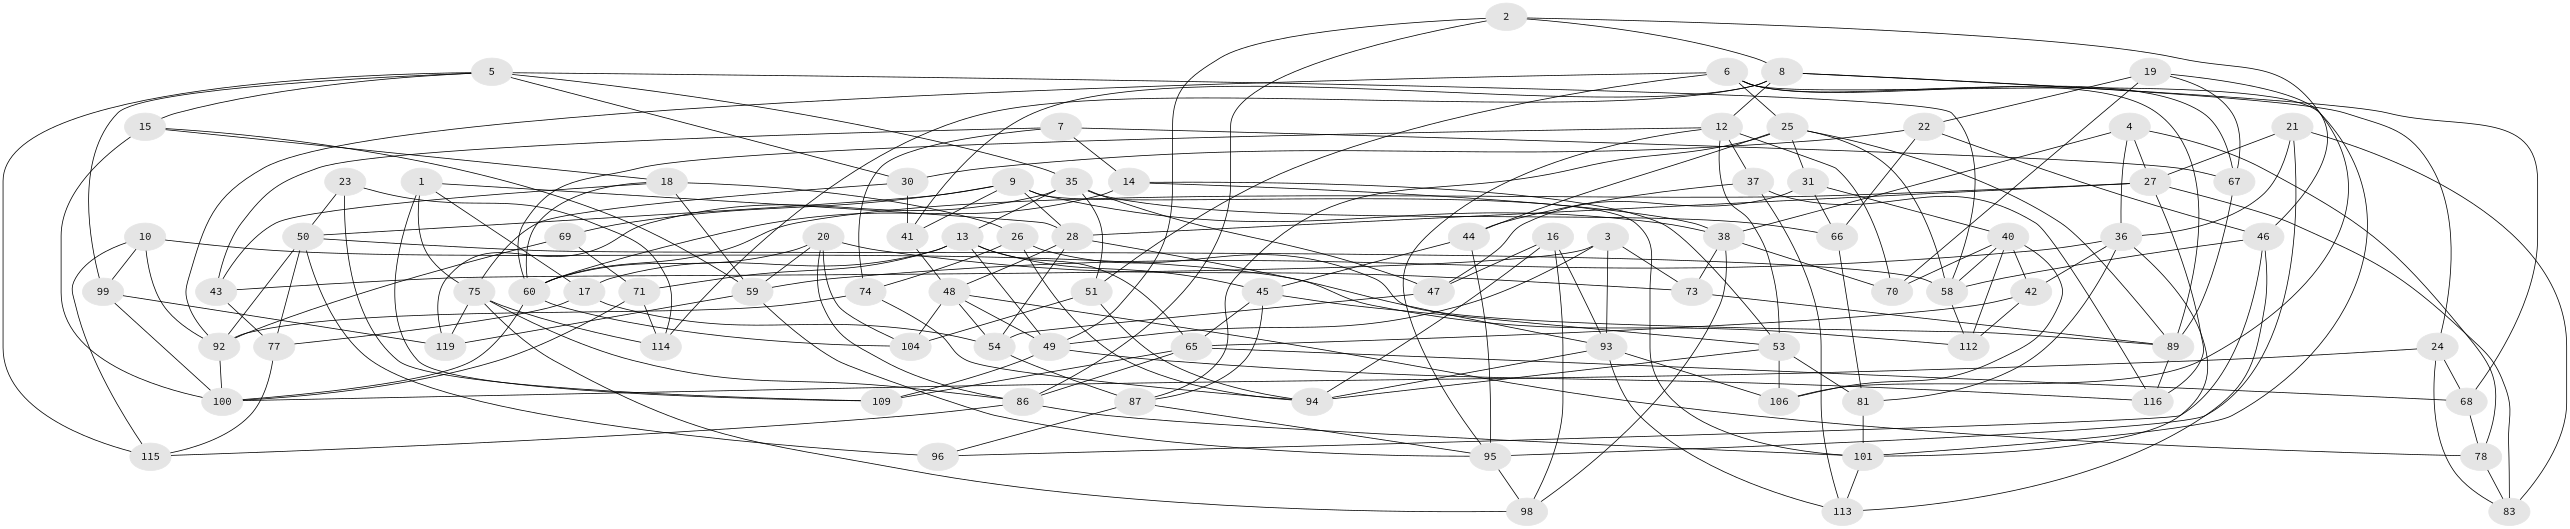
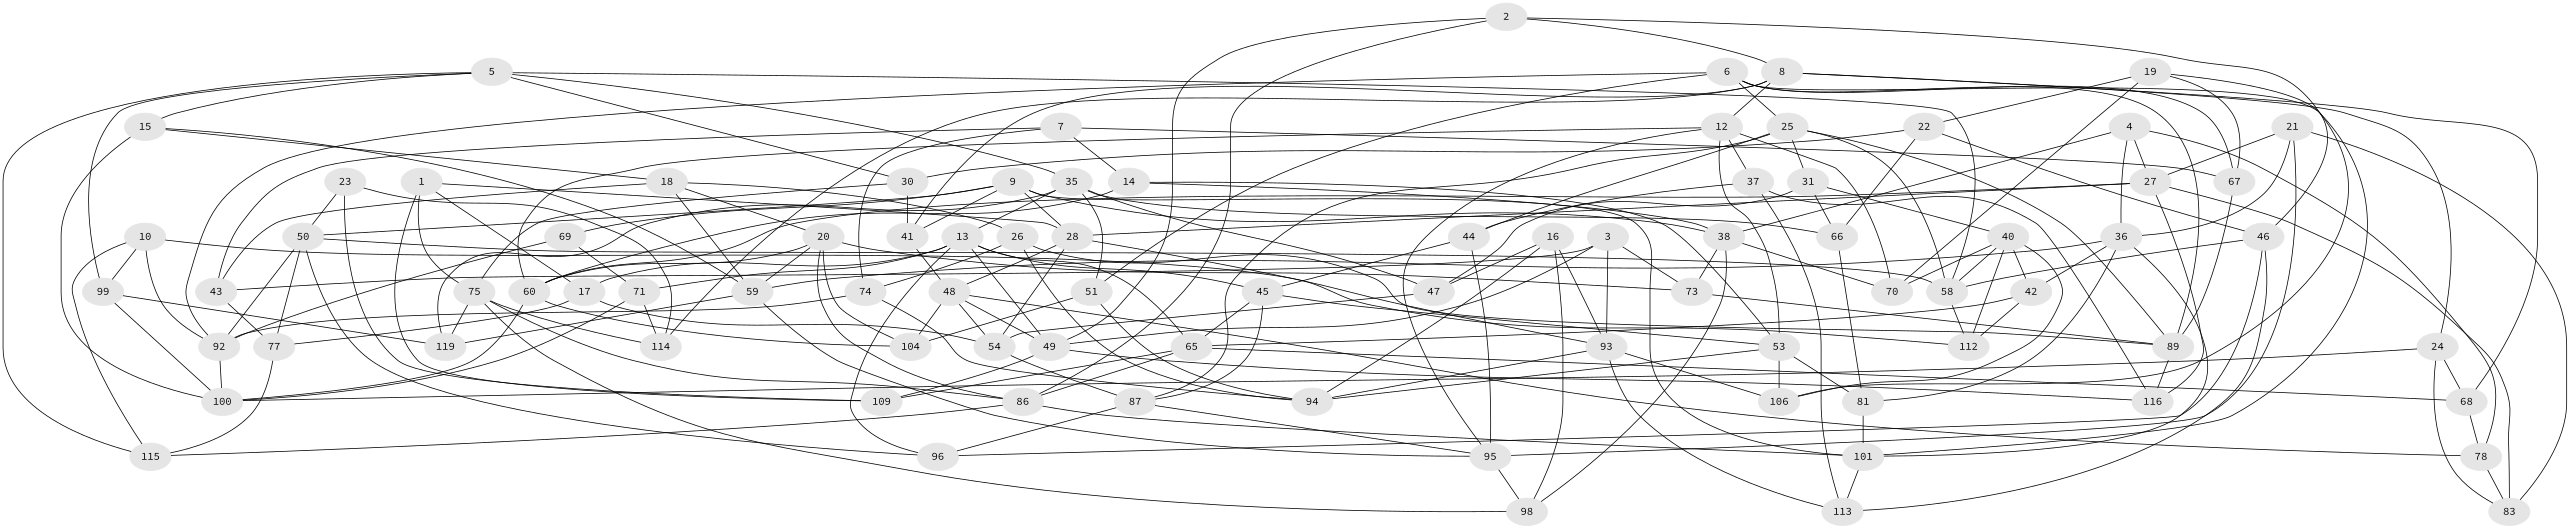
  graph {
    fontname="Source Code Pro"
    node [color=gray90 fontname="Source Code Pro" style=filled]
    edge [fontname="Source Code Pro"]
    1
    17
    28 [super="+56"]
    75 [super="+88"]
    109
    54 [super="+82"]
    77
    93 [super="+111"]
    48 [super="+72"]
    86 [super="+90"]
    114
    98
    119
    8 [super="+11"]
    12 [super="+29"]
    24
    41
    68
    2
    46 [super="+84"]
    49 [super="+61"]
    58 [super="+80"]
    96
    113
    116
    115
    101 [super="+103"]
    3
    43
    73
    89 [super="+117"]
    94 [super="+107"]
    106
    27 [super="+52"]
    60 [super="+63"]
    83
    4
    36 [super="+55"]
    38 [super="+85"]
    78
    59 [super="+102"]
    42
    81
    70
    5 [super="+105"]
    15
    30 [super="+32"]
    35 [super="+39"]
    99
    18 [super="+108"]
    100 [super="+120"]
    51
    13 [super="+64"]
    47
    66
    112
    6 [super="+34"]
    25 [super="+118"]
    67
    92 [super="+121"]
    31
    44
    87 [super="+110"]
    104
    7
    14
    74
    53 [super="+62"]
    37
    95 [super="+97"]
    9 [super="+33"]
    50 [super="+57"]
    69
    71
    10
    45 [super="+79"]
    65 [super="+122"]
    20 [super="+91"]
    26
    16
    19
    22
    21
    23
    40 [super="+76"]
    1 -- 17
    1 -- 28
    1 -- 75
    1 -- 109
    17 -- 54
    17 -- 77
    28 -- 54
    28 -- 93
    28 -- 48
    75 -- 86
    75 -- 114
    75 -- 98
    75 -- 119
    54 -- 87 [weight=2]
    77 -- 115
    93 -- 113
    93 -- 94
    93 -- 106
    48 -- 54
    48 -- 49
    48 -- 78
    48 -- 104
    86 -- 115
    86 -- 101
    8 -- 114
    8 -- 12
    8 -- 24
    8 -- 41
    8 -- 68
    12 -- 60
    12 -- 70
    12 -- 53
    12 -- 37
    12 -- 95
    24 -- 68
    24 -- 83
    24 -- 100
    41 -- 48
    68 -- 78
    2 -- 86
    2 -- 8
    2 -- 46
    2 -- 49
    46 -- 58
    46 -- 96
    46 -- 113
    49 -- 109
    49 -- 116
    58 -- 112
    101 -- 113
    3 -- 93
    3 -- 49
    3 -- 43
    3 -- 73
    43 -- 77
    73 -- 89
    89 -- 116
    27 -- 28
    27 -- 116
    27 -- 60
    27 -- 83
    60 -- 100
    60 -- 104
    4 -- 27
    4 -- 36
    4 -- 38
    4 -- 78
    36 -- 101
    36 -- 59
    36 -- 42
    36 -- 81
    38 -- 98
    38 -- 73
    38 -- 70
    78 -- 83
    59 -- 119
    59 -- 95
    42 -- 112
    42 -- 65
    81 -- 101
    5 -- 58
    5 -- 115
    5 -- 15
    5 -- 30
    5 -- 35
    5 -- 99
    15 -- 59
    15 -- 18
    15 -- 100
    30 -- 75
    30 -- 41
    35 -- 119
    35 -- 51
    35 -- 13
    35 -- 47
    35 -- 66
    99 -- 119
    99 -- 100
    18 -- 43
    18 -- 59
-   18 -- 60
+   18 -- 20
    18 -- 26
    51 -- 94
    51 -- 104
    13 -- 17
    13 -- 49
+   13 -- 96
    13 -- 71
    13 -- 45
    13 -- 65
    47 -- 54
    66 -- 81
    6 -- 101
    6 -- 89
    6 -- 51
    6 -- 25
    6 -- 67
    6 -- 92
    25 -- 58
    25 -- 89
    25 -- 31
    25 -- 44
    25 -- 87
    67 -- 89
    92 -- 100
    31 -- 47
    31 -- 66
    31 -- 40
    44 -- 95
    44 -- 45
    87 -- 96
    87 -- 95
    7 -- 43
    7 -- 67
    7 -- 14
    7 -- 74
    14 -- 60
    14 -- 38
    14 -- 53
    74 -- 94
    74 -- 92
    53 -- 94
    53 -- 106
    53 -- 81
    37 -- 113
    37 -- 116
    37 -- 44
    95 -- 98
    9 -- 28
    9 -- 41
    9 -- 101
    9 -- 38
    9 -- 50
    9 -- 69
    50 -- 77
    50 -- 58
    50 -- 96
    50 -- 92
    69 -- 92
    69 -- 71
    71 -- 114
    71 -- 100
    10 -- 115
    10 -- 99
    10 -- 112
    10 -- 92
    45 -- 87
    45 -- 53
    45 -- 65
    65 -- 109
    65 -- 86
    65 -- 68
    20 -- 86
    20 -- 73
    20 -- 60
    20 -- 59
    20 -- 104
    26 -- 89
    26 -- 94
    26 -- 74
    16 -- 93
    16 -- 98
    16 -- 94
    16 -- 47
    19 -- 106
    19 -- 70
    19 -- 67
    19 -- 22
    22 -- 46
    22 -- 30
    22 -- 66
    21 -- 27
    21 -- 83
    21 -- 36
    21 -- 95
    23 -- 109
    23 -- 114
    23 -- 50
    40 -- 58
    40 -- 106
    40 -- 42
    40 -- 70
    40 -- 112
  }
